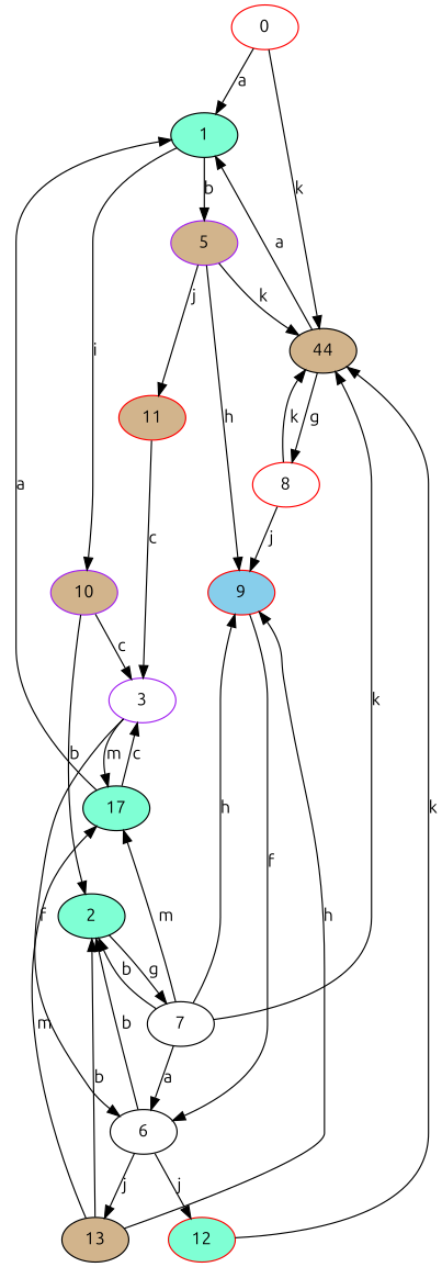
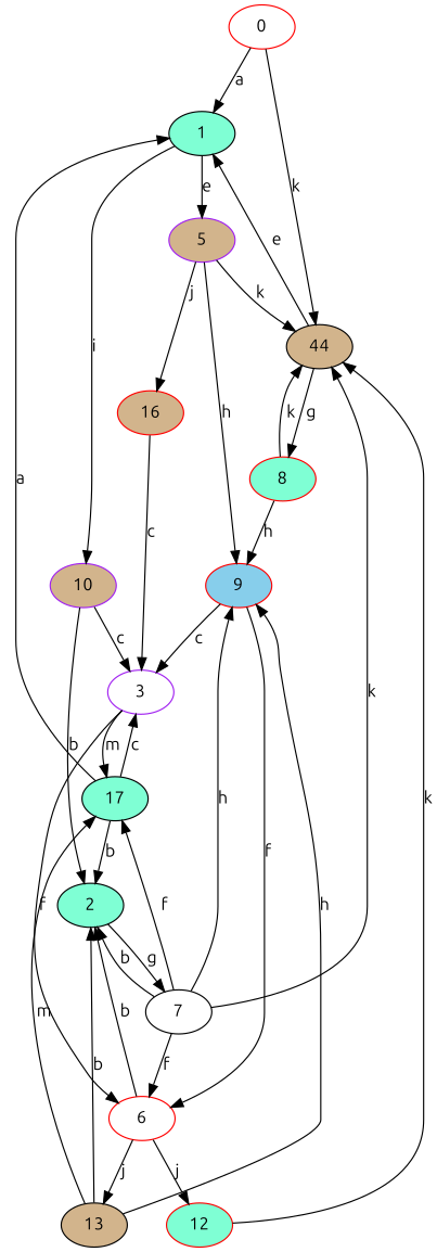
  strict digraph {
    fontname=Ubuntu
    node [color=red fillcolor=white fontname=Ubuntu style=filled]
    edge [fontname=Ubuntu]
    0
    1 [color=black fillcolor=aquamarine]
    n3 [color=black fillcolor=tan label=44]
    5 [color=purple fillcolor=tan]
    10 [color=purple fillcolor=tan]
-   8
+   8 [fillcolor=aquamarine]
    17 [color=black fillcolor=aquamarine]
    2 [color=black fillcolor=aquamarine]
    3 [color=purple]
    9 [fillcolor=skyblue]
-   11 [fillcolor=tan]
+   11 [fillcolor=tan label=16]
    7 [color=black]
-   6 [color=black]
+   6
    12 [fillcolor=aquamarine]
    13 [color=black fillcolor=tan]
    0 -> 1 [label=a]
    0 -> n3 [label=k]
-   1 -> 5 [label=b]
+   1 -> 5 [label=e]
    1 -> 10 [label=i]
-   n3 -> 1 [label=a]
+   n3 -> 1 [label=e]
    n3 -> 8 [label=g]
    5 -> n3 [label=k]
    5 -> 9 [label=h]
    5 -> 11 [label=j]
    10 -> 2 [label=b]
    10 -> 3 [label=c]
    8 -> n3 [label=k]
-   8 -> 9 [label=j]
+   8 -> 9 [label=h]
    17 -> 1 [label=a]
+   17 -> 2 [label=b]
    17 -> 3 [label=c]
    2 -> 7 [label=g]
    3 -> 17 [label=m]
    3 -> 6 [label=f]
+   9 -> 3 [label=c]
    9 -> 6 [label=f]
    11 -> 3 [label=c]
    7 -> n3 [label=k]
-   7 -> 17 [label=m]
+   7 -> 17 [label=f]
    7 -> 2 [label=b]
    7 -> 9 [label=h]
-   7 -> 6 [label=a]
+   7 -> 6 [label=f]
    6 -> 2 [label=b]
    6 -> 12 [label=j]
    6 -> 13 [label=j]
    12 -> n3 [label=k]
    13 -> 17 [label=m]
    13 -> 2 [label=b]
    13 -> 9 [label=h]
  }
